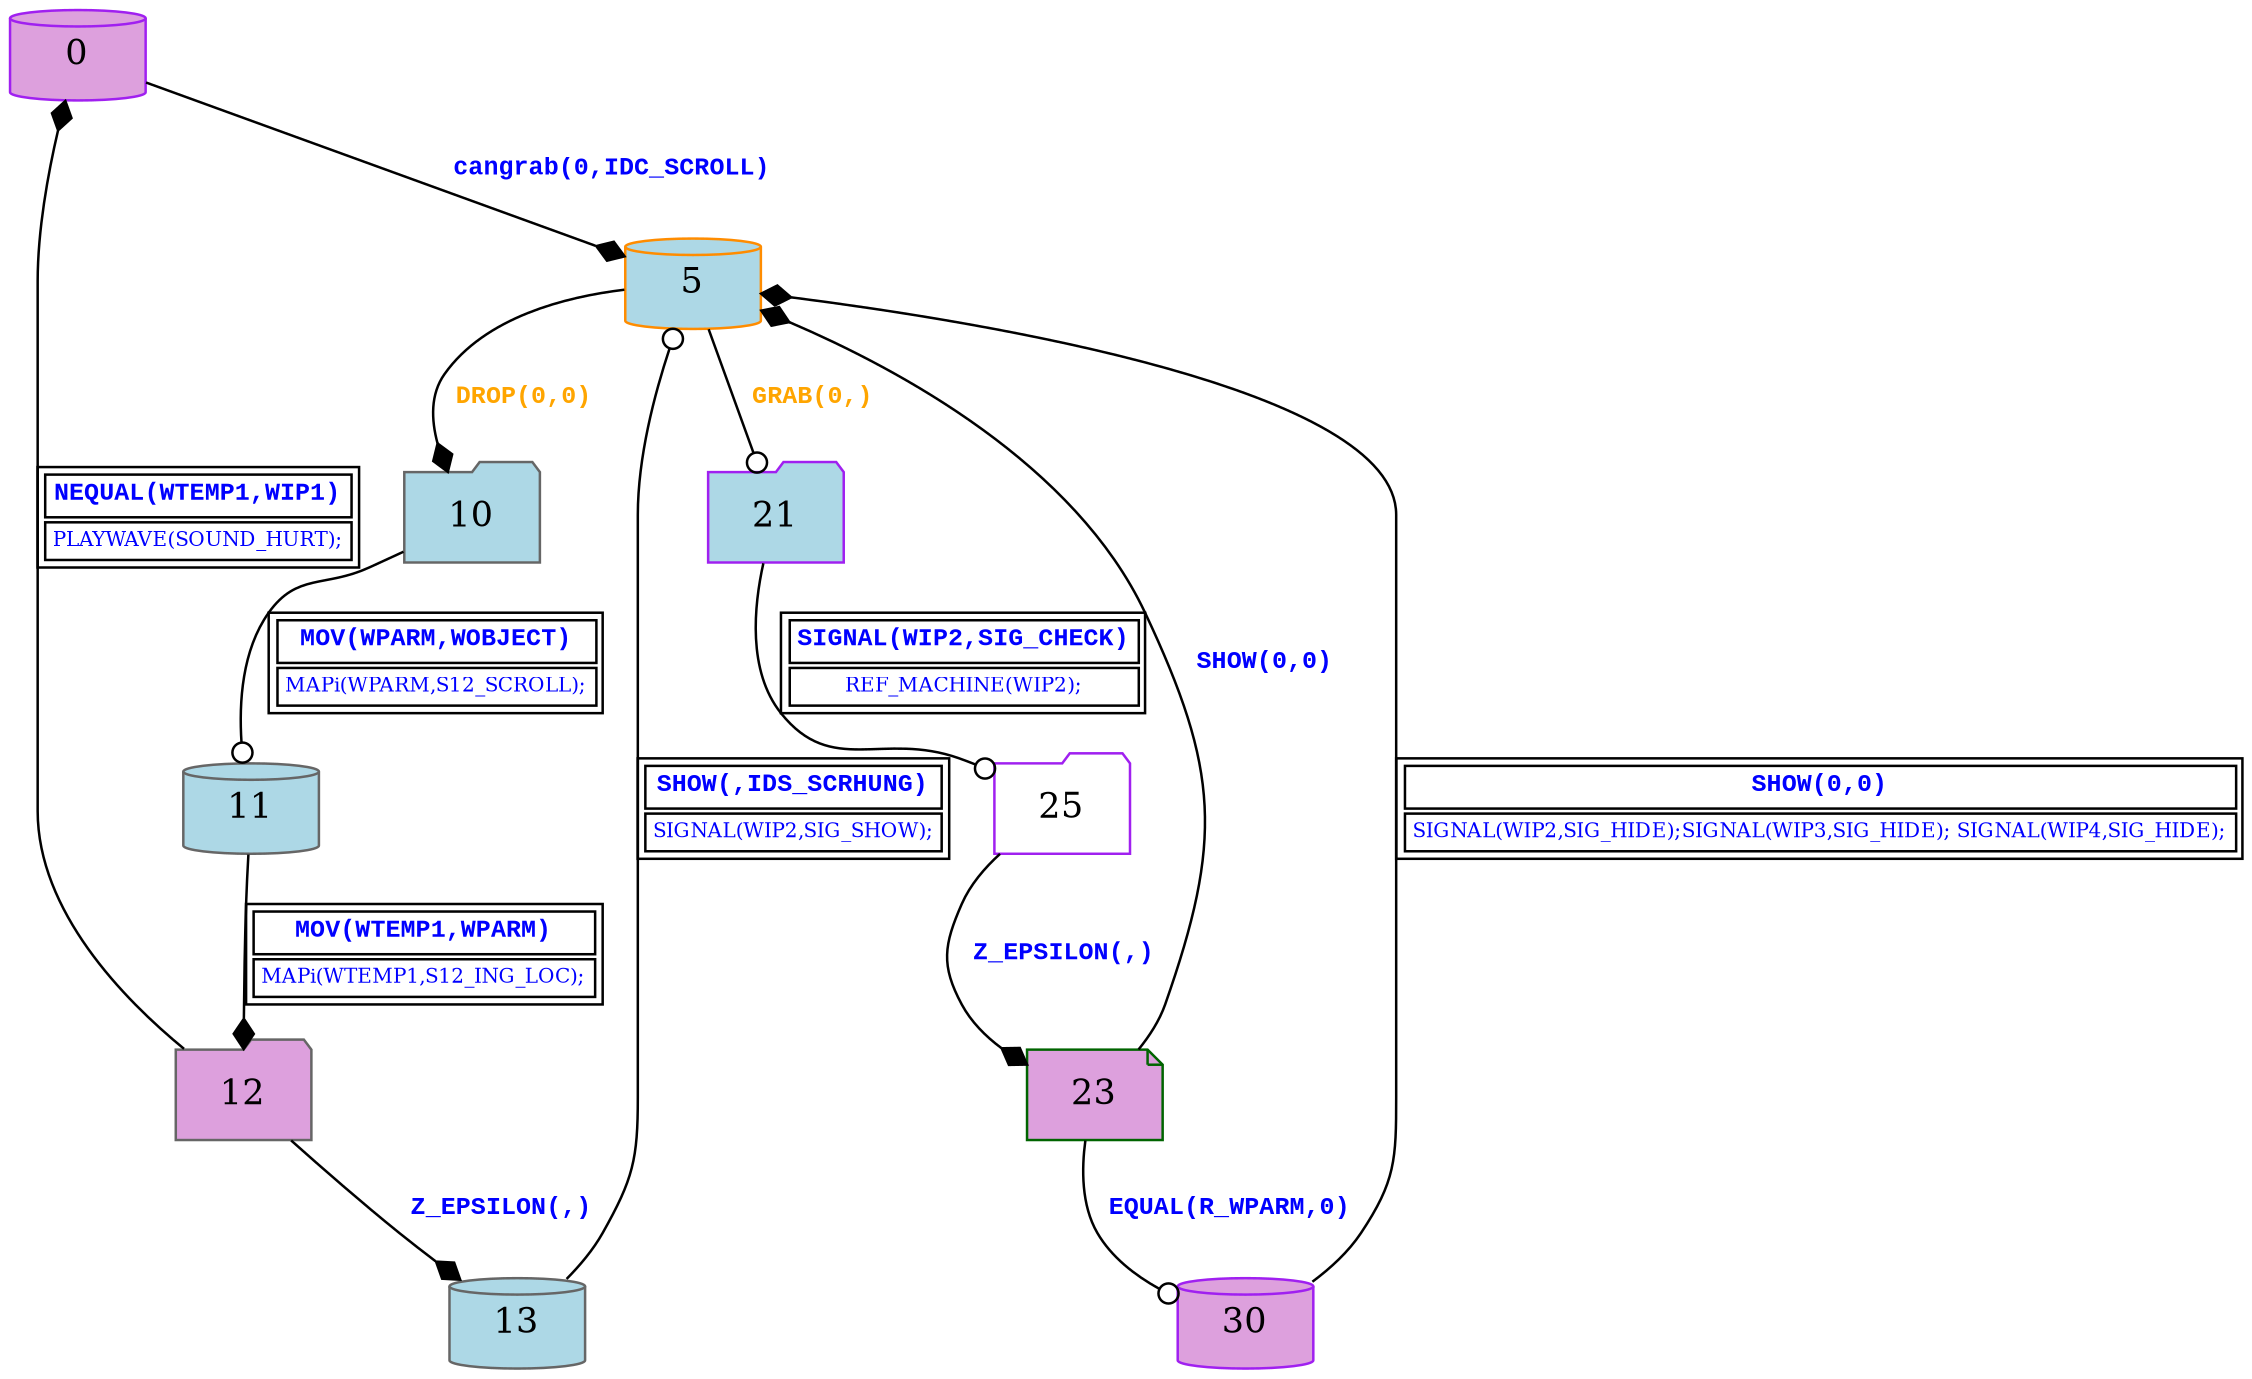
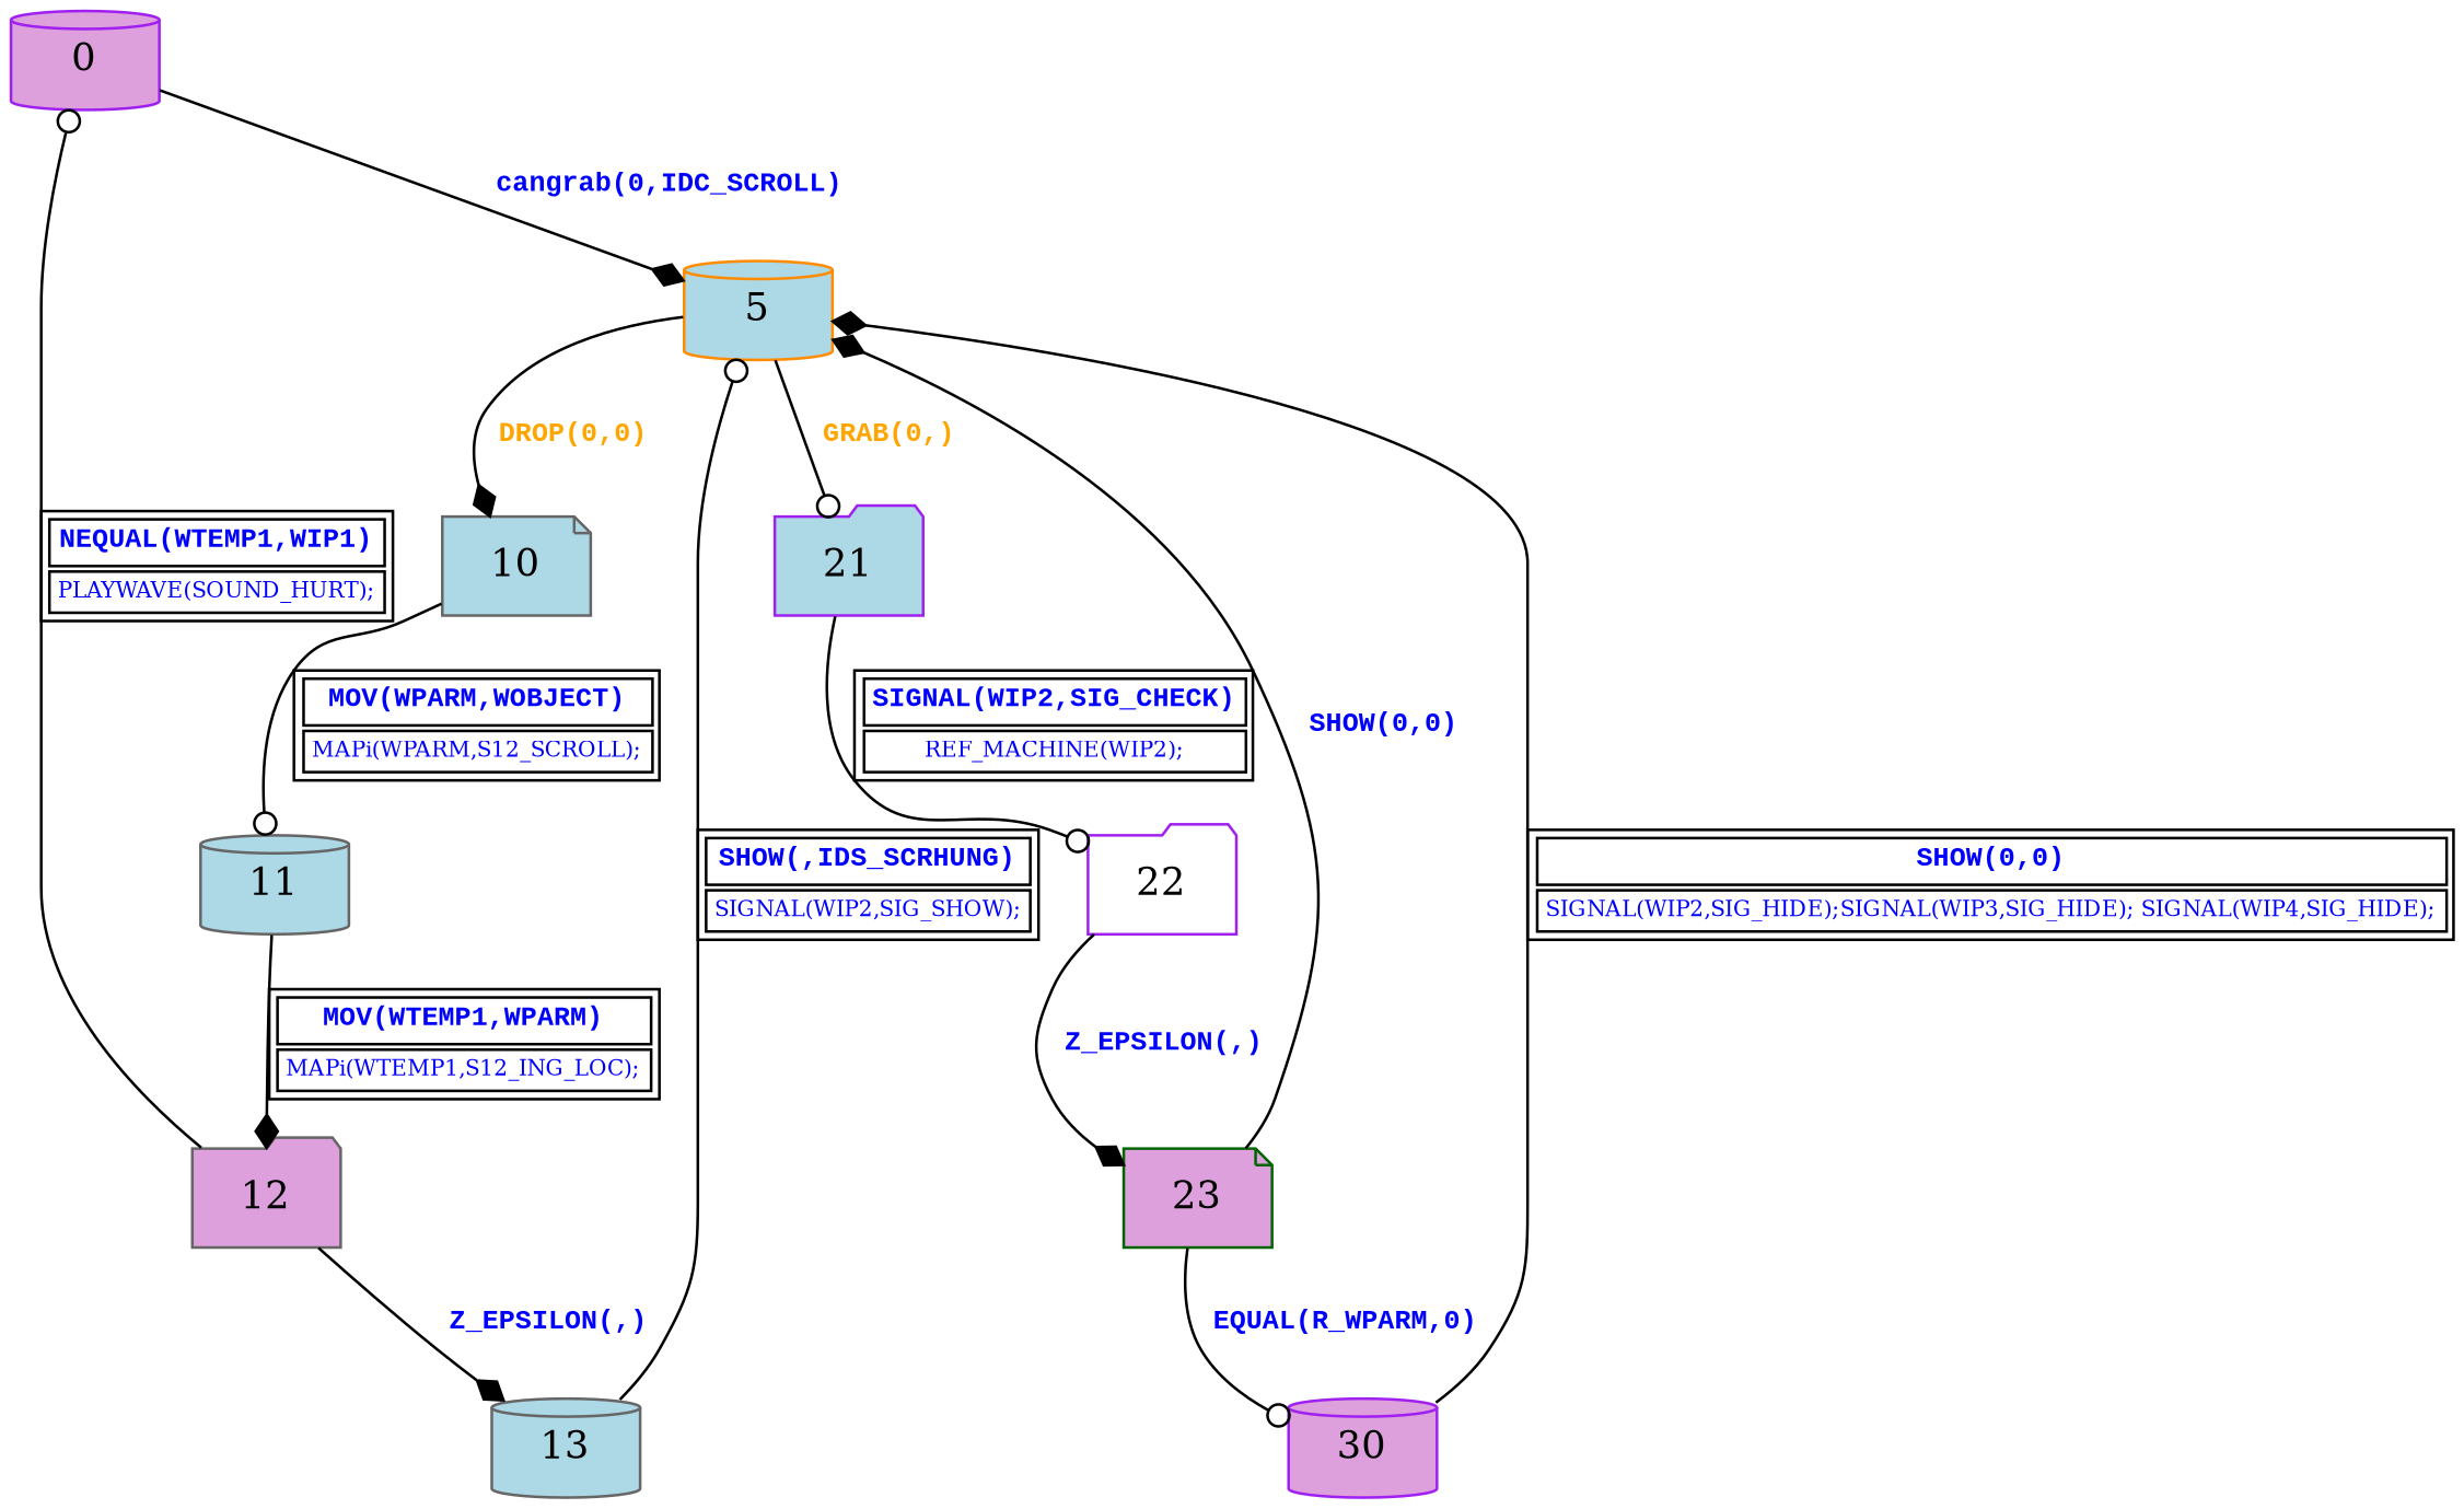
  digraph {
    node [color=purple fillcolor=lightblue shape=cylinder style=filled]
    edge [arrowhead=diamond fontcolor=blue]
    0 [fillcolor=plum]
    5 [color=darkorange]
-   10 [color=gray40 shape=folder]
+   10 [color=gray40 shape=note]
    21 [shape=folder]
    11 [color=gray40]
-   22 [fillcolor=white shape=folder label=25]
+   22 [fillcolor=white shape=folder]
    12 [color=gray40 fillcolor=plum shape=folder]
    13 [color=gray40]
    23 [color=darkgreen fillcolor=plum shape=note]
    30 [fillcolor=plum]
    0 -> 5 [label=< <table border="0"><tr><td><font face="Courier New" point-size="10"><b>cangrab(0,IDC_SCROLL)<br align="left"/></b></font></td></tr> </table>>]
    5 -> 10 [fontcolor=orange label=< <table border="0"><tr><td><font face="Courier New" point-size="10"><b>DROP(0,0)<br align="left"/></b></font></td></tr> </table>>]
    5 -> 21 [arrowhead=odot fontcolor=orange label=< <table border="0"><tr><td><font face="Courier New" point-size="10"><b>GRAB(0,)<br align="left"/></b></font></td></tr> </table>>]
    10 -> 11 [arrowhead=odot label=< <table border="1"><tr><td><font face="Courier New" point-size="10"><b>MOV(WPARM,WOBJECT)<br align="left"/></b></font></td></tr> <tr><td><font point-size="8" color ="blue">MAPi(WPARM,S12_SCROLL);<br align="left"/></font></td></tr></table>>]
    21 -> 22 [arrowhead=odot label=< <table border="1"><tr><td><font face="Courier New" point-size="10"><b>SIGNAL(WIP2,SIG_CHECK)<br align="left"/></b></font></td></tr> <tr><td><font point-size="8" color ="blue">REF_MACHINE(WIP2);<br align="left"/></font></td></tr></table>>]
    11 -> 12 [label=< <table border="1"><tr><td><font face="Courier New" point-size="10"><b>MOV(WTEMP1,WPARM)<br align="left"/></b></font></td></tr> <tr><td><font point-size="8" color ="blue">MAPi(WTEMP1,S12_ING_LOC);<br align="left"/></font></td></tr></table>>]
    22 -> 23 [label=< <table border="0"><tr><td><font face="Courier New" point-size="10"><b>Z_EPSILON(,)<br align="left"/></b></font></td></tr> </table>>]
-   12 -> 0 [label=< <table border="1"><tr><td><font face="Courier New" point-size="10"><b>NEQUAL(WTEMP1,WIP1)<br align="left"/></b></font></td></tr> <tr><td><font point-size="8" color ="blue">PLAYWAVE(SOUND_HURT);<br align="left"/></font></td></tr></table>>]
+   12 -> 0 [arrowhead=odot label=< <table border="1"><tr><td><font face="Courier New" point-size="10"><b>NEQUAL(WTEMP1,WIP1)<br align="left"/></b></font></td></tr> <tr><td><font point-size="8" color ="blue">PLAYWAVE(SOUND_HURT);<br align="left"/></font></td></tr></table>>]
    12 -> 13 [label=< <table border="0"><tr><td><font face="Courier New" point-size="10"><b>Z_EPSILON(,)<br align="left"/></b></font></td></tr> </table>>]
    13 -> 5 [arrowhead=odot label=< <table border="1"><tr><td><font face="Courier New" point-size="10"><b>SHOW(,IDS_SCRHUNG)<br align="left"/></b></font></td></tr> <tr><td><font point-size="8" color ="blue">SIGNAL(WIP2,SIG_SHOW);<br align="left"/></font></td></tr></table>>]
    23 -> 5 [label=< <table border="0"><tr><td><font face="Courier New" point-size="10"><b>SHOW(0,0)<br align="left"/></b></font></td></tr> </table>>]
    23 -> 30 [arrowhead=odot label=< <table border="0"><tr><td><font face="Courier New" point-size="10"><b>EQUAL(R_WPARM,0)<br align="left"/></b></font></td></tr> </table>>]
    30 -> 5 [label=< <table border="1"><tr><td><font face="Courier New" point-size="10"><b>SHOW(0,0)<br align="left"/></b></font></td></tr> <tr><td><font point-size="8" color ="blue">SIGNAL(WIP2,SIG_HIDE);SIGNAL(WIP3,SIG_HIDE); SIGNAL(WIP4,SIG_HIDE);<br align="left"/></font></td></tr></table>>]
  }
